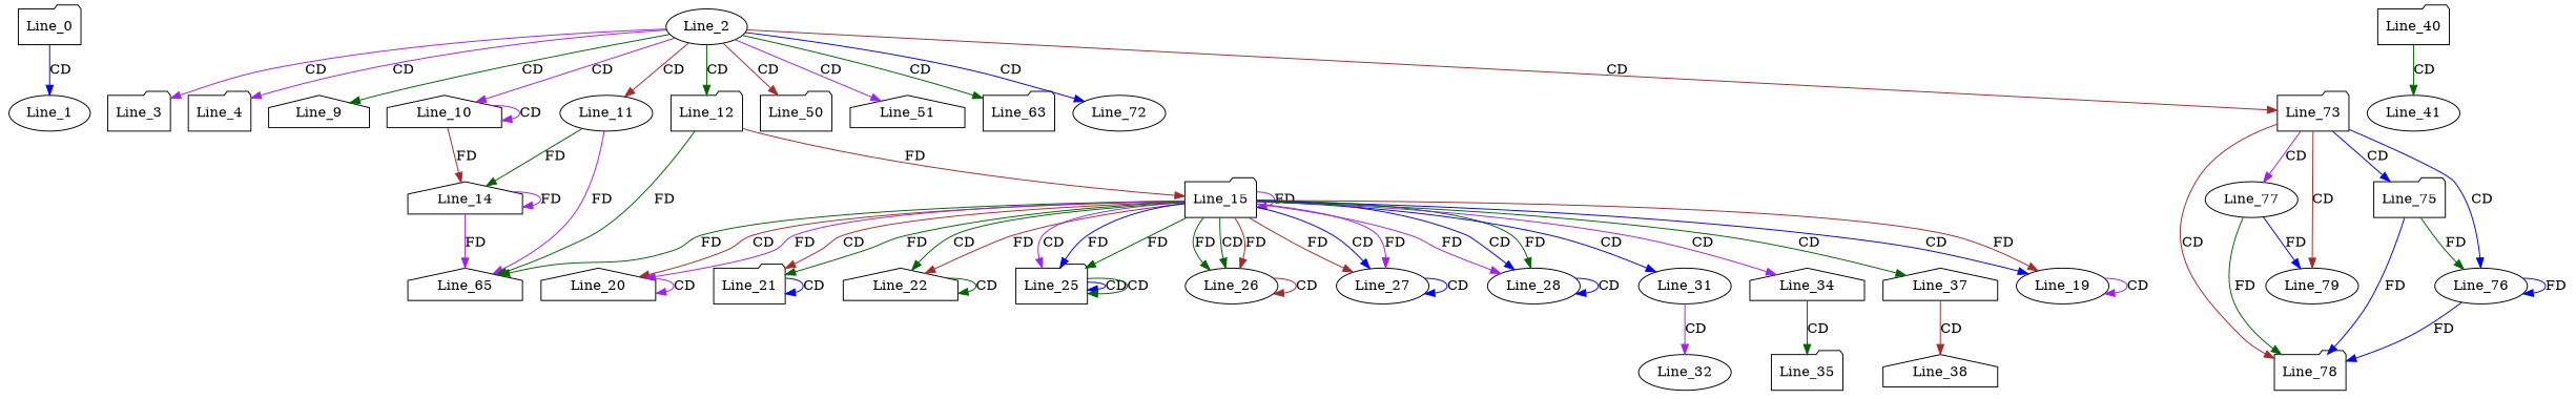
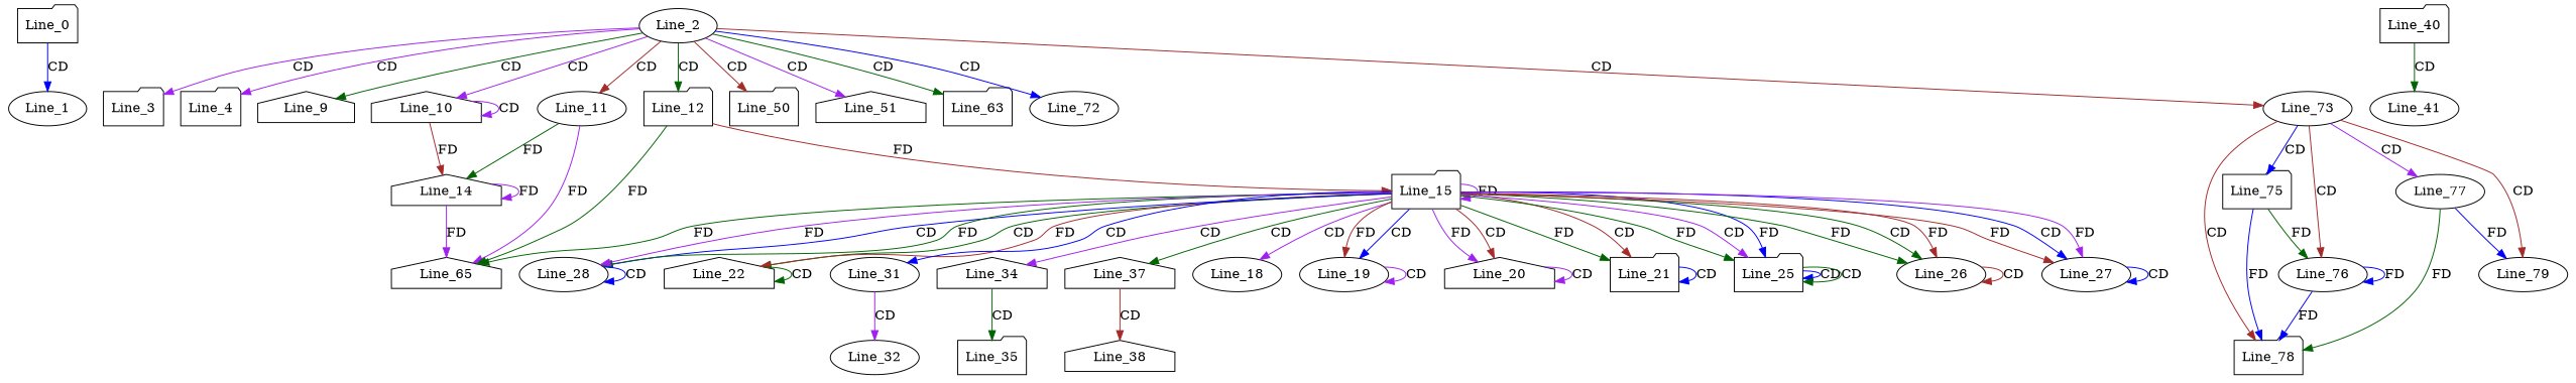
  digraph {
    node [shape=ellipse]
    edge [color=purple]
    Line_0 [shape=folder]
    Line_1
    Line_3 [shape=folder]
    Line_2
    Line_4 [shape=folder]
    Line_9 [shape=house]
    Line_10 [shape=house]
    Line_11
    Line_12 [shape=folder]
    Line_50 [shape=folder]
    Line_51 [shape=house]
    Line_63 [shape=folder]
    Line_72
-   Line_73 [shape=folder]
+   Line_73
    Line_14 [shape=house]
    Line_65 [shape=house]
    Line_15 [shape=folder]
    Line_75 [shape=folder]
    Line_76
    Line_77
    Line_78 [shape=folder]
    Line_79
+   Line_18
    Line_19
    Line_20 [shape=house]
    Line_21 [shape=folder]
    Line_22 [shape=house]
    Line_25 [shape=folder]
    Line_26
    Line_27
    Line_28
    Line_31
    Line_34 [shape=house]
    Line_37 [shape=house]
    Line_32
    Line_35 [shape=folder]
    Line_38 [shape=house]
    Line_40 [shape=folder]
    Line_41
    Line_0 -> Line_1 [color=blue label=CD]
    Line_2 -> Line_3 [label=CD]
    Line_2 -> Line_4 [label=CD]
    Line_2 -> Line_9 [color=darkgreen label=CD]
    Line_2 -> Line_10 [label=CD]
    Line_2 -> Line_11 [color=brown label=CD]
    Line_2 -> Line_12 [color=darkgreen label=CD]
    Line_2 -> Line_50 [color=brown label=CD]
    Line_2 -> Line_51 [label=CD]
    Line_2 -> Line_63 [color=darkgreen label=CD]
    Line_2 -> Line_72 [color=blue label=CD]
    Line_2 -> Line_73 [color=brown label=CD]
    Line_10 -> Line_10 [label=CD]
    Line_10 -> Line_14 [color=brown label=FD]
    Line_11 -> Line_14 [color=darkgreen label=FD]
    Line_11 -> Line_65 [label=FD]
    Line_12 -> Line_65 [color=darkgreen label=FD]
    Line_12 -> Line_15 [color=brown label=FD]
    Line_73 -> Line_75 [color=blue label=CD]
-   Line_73 -> Line_76 [color=blue label=CD]
+   Line_73 -> Line_76 [color=brown label=CD]
    Line_73 -> Line_77 [label=CD]
    Line_73 -> Line_78 [color=brown label=CD]
    Line_73 -> Line_79 [color=brown label=CD]
    Line_14 -> Line_14 [label=FD]
    Line_14 -> Line_65 [label=FD]
    Line_15 -> Line_65 [color=darkgreen label=FD]
    Line_15 -> Line_15 [label=FD]
+   Line_15 -> Line_18 [label=CD]
    Line_15 -> Line_19 [color=blue label=CD]
    Line_15 -> Line_19 [color=brown label=FD]
    Line_15 -> Line_20 [color=brown label=CD]
    Line_15 -> Line_20 [label=FD]
    Line_15 -> Line_21 [color=brown label=CD]
    Line_15 -> Line_21 [color=darkgreen label=FD]
    Line_15 -> Line_22 [color=darkgreen label=CD]
    Line_15 -> Line_22 [color=brown label=FD]
    Line_15 -> Line_25 [label=CD]
    Line_15 -> Line_25 [color=blue label=FD]
    Line_15 -> Line_25 [color=darkgreen label=FD]
    Line_15 -> Line_26 [color=darkgreen label=CD]
    Line_15 -> Line_26 [color=brown label=FD]
    Line_15 -> Line_26 [color=darkgreen label=FD]
    Line_15 -> Line_27 [color=blue label=CD]
    Line_15 -> Line_27 [label=FD]
    Line_15 -> Line_27 [color=brown label=FD]
    Line_15 -> Line_28 [color=blue label=CD]
    Line_15 -> Line_28 [color=darkgreen label=FD]
    Line_15 -> Line_28 [label=FD]
    Line_15 -> Line_31 [color=blue label=CD]
    Line_15 -> Line_34 [label=CD]
    Line_15 -> Line_37 [color=darkgreen label=CD]
    Line_75 -> Line_76 [color=darkgreen label=FD]
    Line_75 -> Line_78 [color=blue label=FD]
    Line_76 -> Line_76 [color=blue label=FD]
    Line_76 -> Line_78 [color=blue label=FD]
    Line_77 -> Line_78 [color=darkgreen label=FD]
    Line_77 -> Line_79 [color=blue label=FD]
    Line_19 -> Line_19 [label=CD]
    Line_20 -> Line_20 [label=CD]
    Line_21 -> Line_21 [color=blue label=CD]
    Line_22 -> Line_22 [color=darkgreen label=CD]
    Line_25 -> Line_25 [color=blue label=CD]
    Line_25 -> Line_25 [color=darkgreen label=CD]
    Line_26 -> Line_26 [color=brown label=CD]
    Line_27 -> Line_27 [color=blue label=CD]
    Line_28 -> Line_28 [color=blue label=CD]
    Line_31 -> Line_32 [label=CD]
    Line_34 -> Line_35 [color=darkgreen label=CD]
    Line_37 -> Line_38 [color=brown label=CD]
    Line_40 -> Line_41 [color=darkgreen label=CD]
  }
